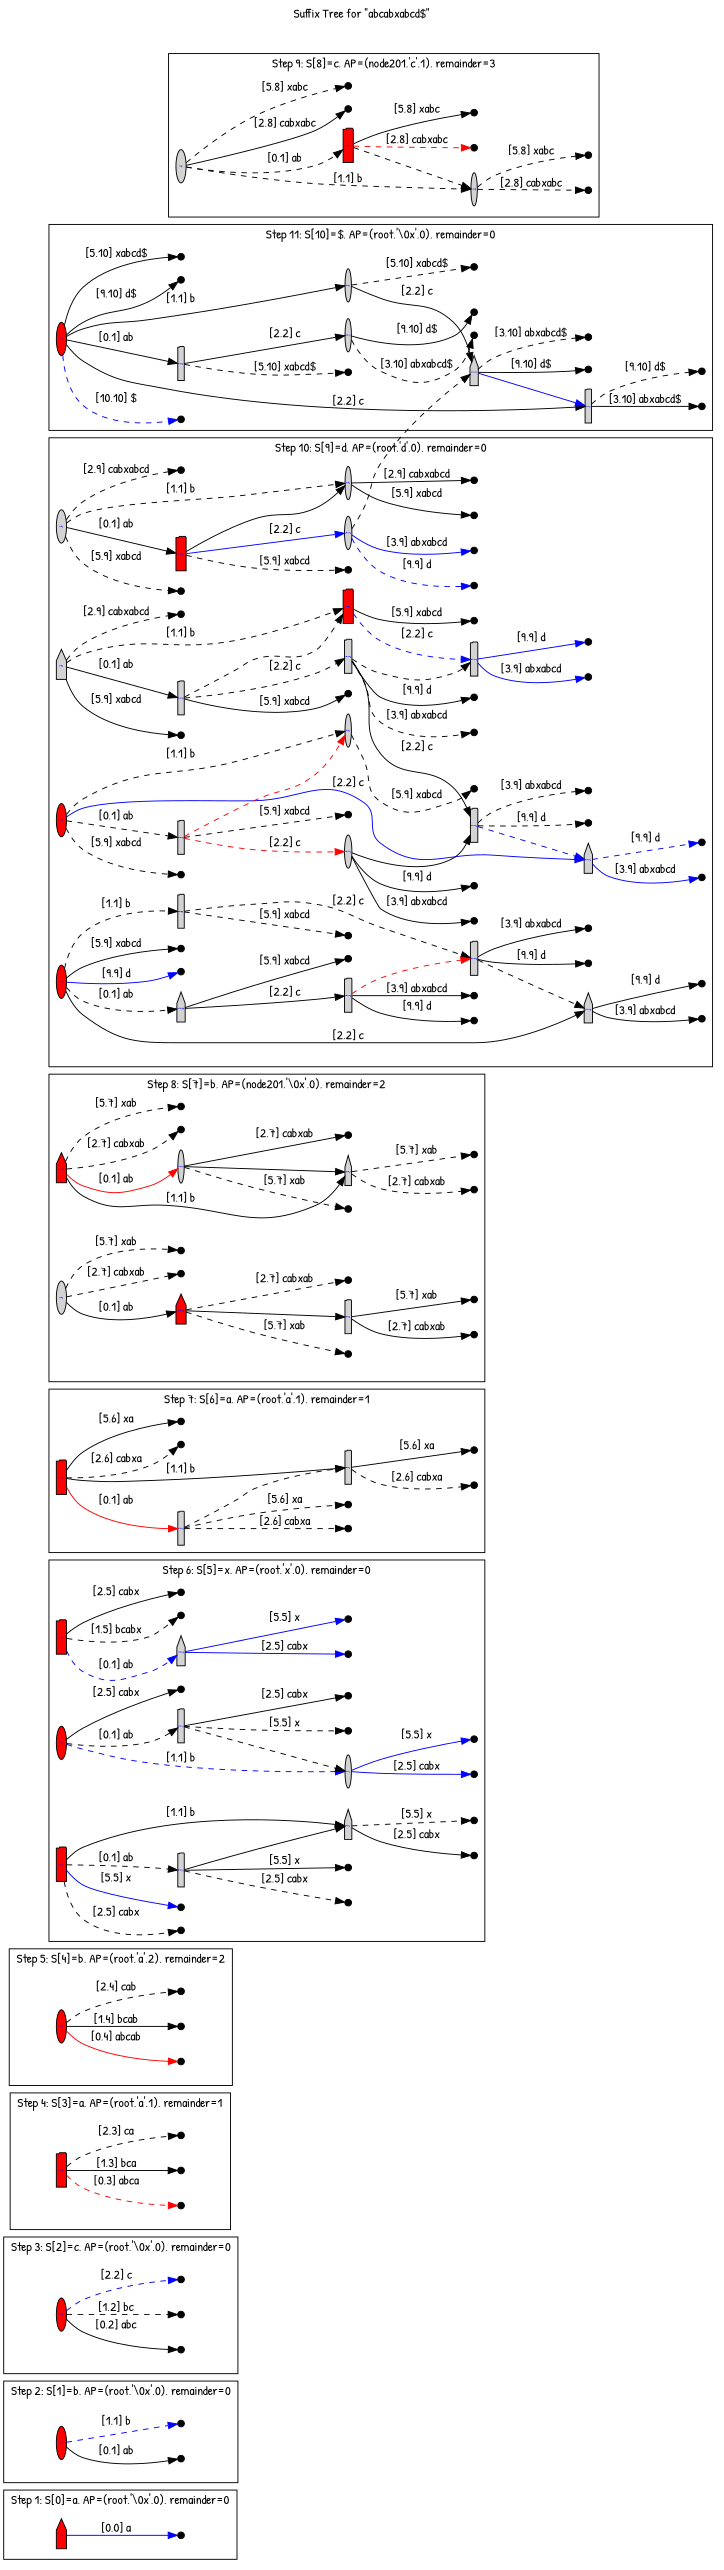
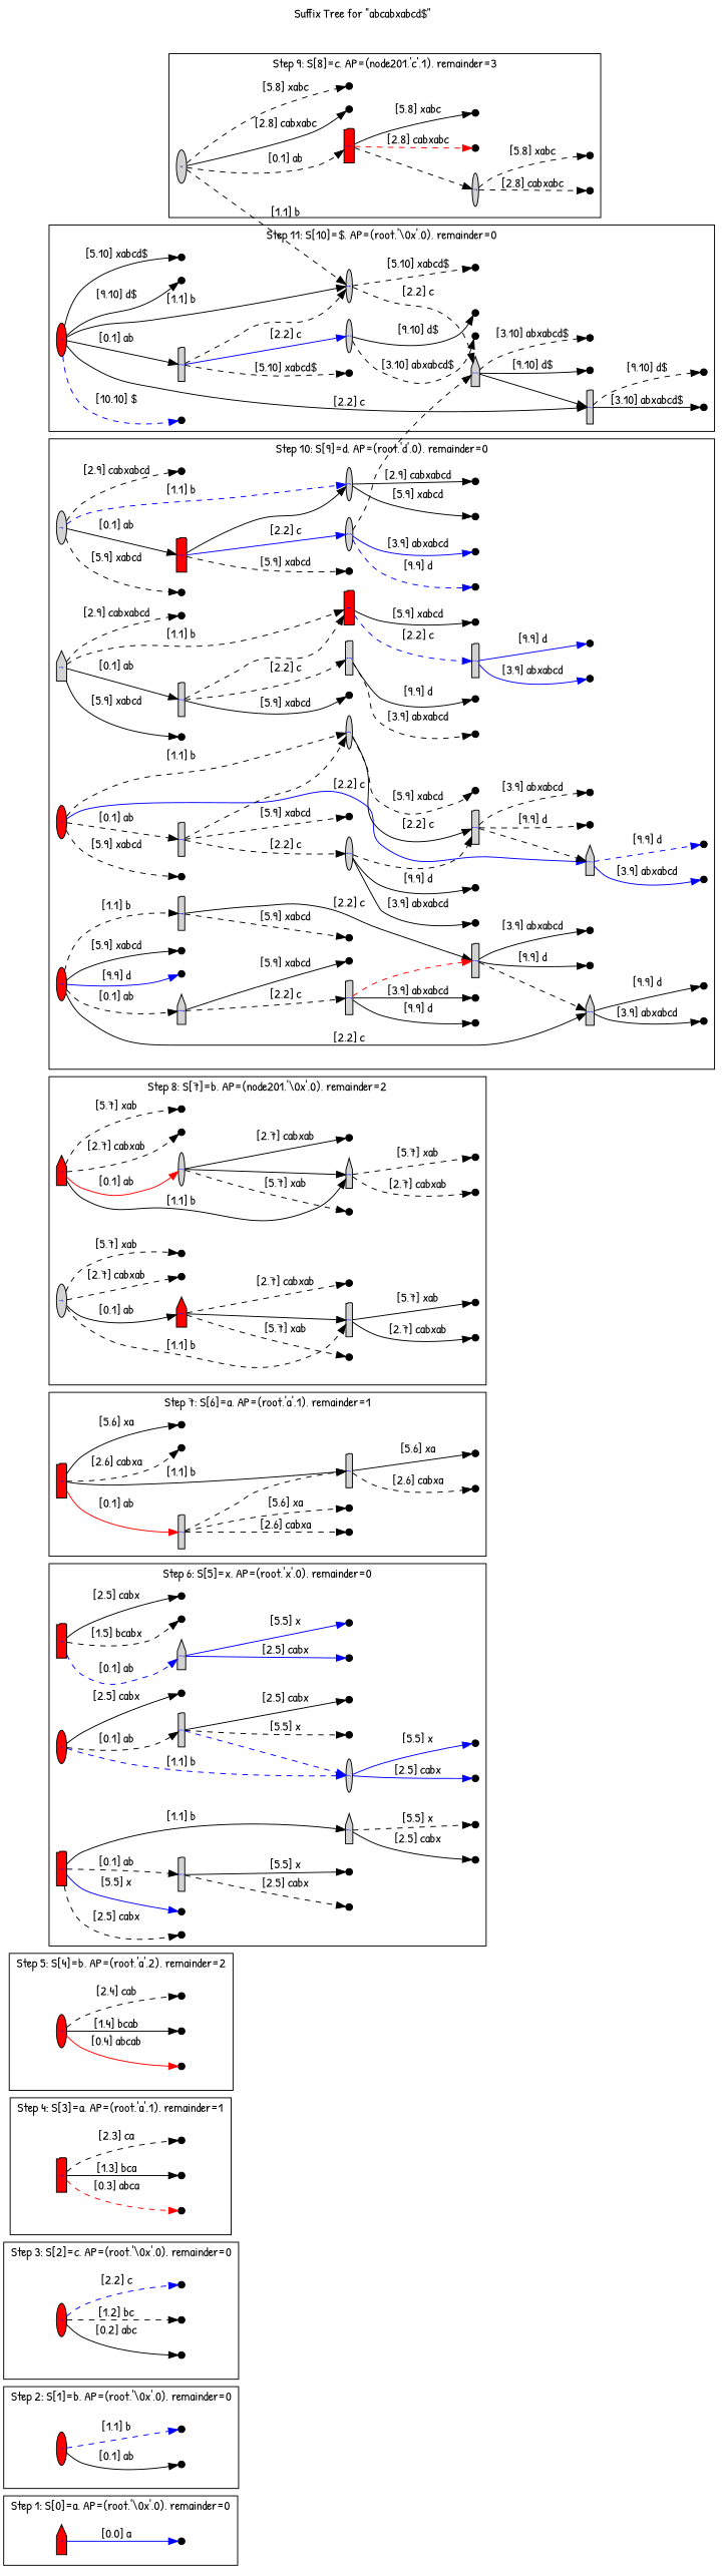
  digraph {
    fontname="Patrick Hand"
    label="Suffix Tree for \"abcabxabcd$\""
    labelloc=t
    rankdir=LR
    node [fontcolor=blue fontname="Patrick Hand" fontsize=1 margin=0 shape=point style=filled]
    edge [fontname="Patrick Hand" style=dashed]
    root1_0 [fillcolor=red shape=house width=0.15]
    node220111_0 [width=0.1]
    root2_1 [fillcolor=red shape=ellipse width=0.15]
    node220112_1 [width=0.1]
    node211112_1 [width=0.1]
    root3_2 [fillcolor=red shape=ellipse width=0.15]
    node220113_2 [width=0.1]
    node211113_2 [width=0.1]
    node202113_2 [width=0.1]
    root4_3 [fillcolor=red shape=folder width=0.15]
    node220114_3 [width=0.1]
    node211114_3 [width=0.1]
    node202114_3 [width=0.1]
    root5_4 [fillcolor=red shape=ellipse width=0.15]
    node220115_4 [width=0.1]
    node211115_4 [width=0.1]
    node202115_4 [width=0.1]
    root6_5 [fillcolor=red shape=folder width=0.15]
    node2016_5 [shape=house width=0.1]
    node211116_5 [width=0.1]
    node202116_5 [width=0.1]
    node112116_5 [width=0.1]
    node85116_5 [width=0.1]
    root6_6 [fillcolor=red shape=ellipse width=0.15]
    node2016_6 [shape=folder width=0.1]
    node1116_6 [shape=ellipse width=0.1]
    node202116_6 [width=0.1]
    node112116_6 [width=0.1]
    node85116_6 [width=0.1]
    node102116_6 [width=0.1]
    node75116_6 [width=0.1]
    root6_7 [fillcolor=red shape=folder width=0.15]
    node2016_7 [shape=folder width=0.1]
    node1116_7 [shape=house width=0.1]
    node202116_7 [width=0.1]
    node175116_7 [width=0.1]
    node112116_7 [width=0.1]
    node85116_7 [width=0.1]
    node102116_7 [width=0.1]
    node75116_7 [width=0.1]
    root7_8 [fillcolor=red shape=folder width=0.15]
    node2017_8 [shape=folder width=0.1]
    node1117_8 [shape=folder width=0.1]
    node202117_8 [width=0.1]
    node175117_8 [width=0.1]
    node112117_8 [width=0.1]
    node85117_8 [width=0.1]
    node102117_8 [width=0.1]
    node75117_8 [width=0.1]
    root8_9 [fillcolor=red shape=house width=0.15]
    node2018_9 [shape=ellipse width=0.1]
    node1118_9 [shape=house width=0.1]
    node202118_9 [width=0.1]
    node175118_9 [width=0.1]
    node112118_9 [width=0.1]
    node85118_9 [width=0.1]
    node102118_9 [width=0.1]
    node75118_9 [width=0.1]
    root8_10 [shape=ellipse width=0.15]
    node2018_10 [fillcolor=red shape=house width=0.15]
    node1118_10 [shape=folder width=0.1]
    node202118_10 [width=0.1]
    node175118_10 [width=0.1]
    node112118_10 [width=0.1]
    node85118_10 [width=0.1]
    node102118_10 [width=0.1]
    node75118_10 [width=0.1]
    root9_11 [shape=ellipse width=0.15]
    node2019_11 [fillcolor=red shape=folder width=0.15]
    node1119_11 [shape=ellipse width=0.1]
    node202119_11 [width=0.1]
    node175119_11 [width=0.1]
    node112119_11 [width=0.1]
    node85119_11 [width=0.1]
    node102119_11 [width=0.1]
    node75119_11 [width=0.1]
    root10_12 [shape=ellipse width=0.15]
    node20110_12 [fillcolor=red shape=folder width=0.15]
    node11110_12 [shape=ellipse width=0.1]
    node2021110_12 [width=0.1]
    node1751110_12 [width=0.1]
    node32210_12 [shape=ellipse width=0.1]
    node851110_12 [width=0.1]
    node1021110_12 [width=0.1]
    node751110_12 [width=0.1]
    node1131110_12 [width=0.1]
    node591110_12 [width=0.1]
    root10_13 [shape=house width=0.15]
    node20110_13 [shape=folder width=0.1]
    node11110_13 [fillcolor=red shape=folder width=0.15]
    node2021110_13 [width=0.1]
    node1751110_13 [width=0.1]
    node32210_13 [shape=folder width=0.1]
    node851110_13 [width=0.1]
    node22210_13 [shape=folder width=0.1]
    node751110_13 [width=0.1]
    node1131110_13 [width=0.1]
    node591110_13 [width=0.1]
    node1031110_13 [width=0.1]
    node491110_13 [width=0.1]
    root10_14 [fillcolor=red shape=ellipse width=0.15]
    node20110_14 [shape=folder width=0.1]
    node11110_14 [shape=ellipse width=0.1]
    node12210_14 [shape=house width=0.1]
    node1751110_14 [width=0.1]
    node32210_14 [shape=ellipse width=0.1]
    node851110_14 [width=0.1]
    node22210_14 [shape=folder width=0.1]
    node751110_14 [width=0.1]
    node931110_14 [width=0.1]
    node391110_14 [width=0.1]
    node1131110_14 [width=0.1]
    node591110_14 [width=0.1]
    node1031110_14 [width=0.1]
    node491110_14 [width=0.1]
    root10_15 [fillcolor=red shape=ellipse width=0.15]
    node20110_15 [shape=house width=0.1]
    node11110_15 [shape=folder width=0.1]
    node12210_15 [shape=house width=0.1]
    node1391110_15 [width=0.1]
    node1751110_15 [width=0.1]
    node32210_15 [shape=folder width=0.1]
    node851110_15 [width=0.1]
    node22210_15 [shape=folder width=0.1]
    node751110_15 [width=0.1]
    node931110_15 [width=0.1]
    node391110_15 [width=0.1]
    node1131110_15 [width=0.1]
    node591110_15 [width=0.1]
    node1031110_15 [width=0.1]
    node491110_15 [width=0.1]
    root11_16 [fillcolor=red shape=ellipse width=0.15]
    node12101111_16 [width=0.1]
    node20111_16 [shape=folder width=0.1]
    node11111_16 [shape=ellipse width=0.1]
    node12211_16 [shape=folder width=0.1]
    node1391111_16 [width=0.1]
    node1751111_16 [width=0.1]
    node32211_16 [shape=ellipse width=0.1]
    node851111_16 [width=0.1]
    node22211_16 [shape=house width=0.1]
    node751111_16 [width=0.1]
    node931111_16 [width=0.1]
    node391111_16 [width=0.1]
    node1131111_16 [width=0.1]
    node591111_16 [width=0.1]
    node1031111_16 [width=0.1]
    node491111_16 [width=0.1]
    subgraph cluster_1 {
      label="Step 1: S[0]=a, AP=(root,'\\0x',0), remainder=0"
      root1_0
      node220111_0
    }
    subgraph cluster_2 {
      label="Step 2: S[1]=b, AP=(root,'\\0x',0), remainder=0"
      root2_1
      node220112_1
      node211112_1
    }
    subgraph cluster_3 {
      label="Step 3: S[2]=c, AP=(root,'\\0x',0), remainder=0"
      root3_2
      node220113_2
      node211113_2
      node202113_2
    }
    subgraph cluster_4 {
      label="Step 4: S[3]=a, AP=(root,'a',1), remainder=1"
      root4_3
      node220114_3
      node211114_3
      node202114_3
    }
    subgraph cluster_5 {
      label="Step 5: S[4]=b, AP=(root,'a',2), remainder=2"
      root5_4
      node220115_4
      node211115_4
      node202115_4
    }
    subgraph cluster_6 {
      label="Step 6: S[5]=x, AP=(root,'x',0), remainder=0"
      root6_5
      node2016_5
      node211116_5
      node202116_5
      node112116_5
      node85116_5
      root6_6
      node2016_6
      node1116_6
      node202116_6
      node112116_6
      node85116_6
      node102116_6
      node75116_6
      root6_7
      node2016_7
      node1116_7
      node202116_7
      node175116_7
      node112116_7
      node85116_7
      node102116_7
      node75116_7
    }
    subgraph cluster_7 {
      label="Step 7: S[6]=a, AP=(root,'a',1), remainder=1"
      root7_8
      node2017_8
      node1117_8
      node202117_8
      node175117_8
      node112117_8
      node85117_8
      node102117_8
      node75117_8
    }
    subgraph cluster_8 {
      label="Step 8: S[7]=b, AP=(node201,'\\0x',0), remainder=2"
      root8_9
      node2018_9
      node1118_9
      node202118_9
      node175118_9
      node112118_9
      node85118_9
      node102118_9
      node75118_9
      root8_10
      node2018_10
      node1118_10
      node202118_10
      node175118_10
      node112118_10
      node85118_10
      node102118_10
      node75118_10
    }
    subgraph cluster_9 {
      label="Step 9: S[8]=c, AP=(node201,'c',1), remainder=3"
      root9_11
      node2019_11
      node1119_11
      node202119_11
      node175119_11
      node112119_11
      node85119_11
      node102119_11
      node75119_11
    }
    subgraph cluster_10 {
      label="Step 10: S[9]=d, AP=(root,'d',0), remainder=0"
      root10_12
      node20110_12
      node11110_12
      node2021110_12
      node1751110_12
      node32210_12
      node851110_12
      node1021110_12
      node751110_12
      node1131110_12
      node591110_12
      root10_13
      node20110_13
      node11110_13
      node2021110_13
      node1751110_13
      node32210_13
      node851110_13
      node22210_13
      node751110_13
      node1131110_13
      node591110_13
      node1031110_13
      node491110_13
      root10_14
      node20110_14
      node11110_14
      node12210_14
      node1751110_14
      node32210_14
      node851110_14
      node22210_14
      node751110_14
      node931110_14
      node391110_14
      node1131110_14
      node591110_14
      node1031110_14
      node491110_14
      root10_15
      node20110_15
      node11110_15
      node12210_15
      node1391110_15
      node1751110_15
      node32210_15
      node851110_15
      node22210_15
      node751110_15
      node931110_15
      node391110_15
      node1131110_15
      node591110_15
      node1031110_15
      node491110_15
    }
    subgraph cluster_11 {
      label="Step 11: S[10]=$, AP=(root,'\\0x',0), remainder=0"
      root11_16
      node12101111_16
      node20111_16
      node11111_16
      node12211_16
      node1391111_16
      node1751111_16
      node32211_16
      node851111_16
      node22211_16
      node751111_16
      node931111_16
      node391111_16
      node1131111_16
      node591111_16
      node1031111_16
      node491111_16
    }
    root1_0 -> node220111_0 [color=blue label="[0,0] a" style=solid]
    root2_1 -> node220112_1 [label="[0,1] ab" style=solid]
    root2_1 -> node211112_1 [color=blue label="[1,1] b"]
    root3_2 -> node220113_2 [label="[0,2] abc" style=solid]
    root3_2 -> node211113_2 [label="[1,2] bc"]
    root3_2 -> node202113_2 [color=blue label="[2,2] c"]
    root4_3 -> node220114_3 [color=red label="[0,3] abca"]
    root4_3 -> node211114_3 [label="[1,3] bca" style=solid]
    root4_3 -> node202114_3 [label="[2,3] ca"]
    root5_4 -> node220115_4 [color=red label="[0,4] abcab" style=solid]
    root5_4 -> node211115_4 [label="[1,4] bcab" style=solid]
    root5_4 -> node202115_4 [label="[2,4] cab"]
    root6_5 -> node2016_5 [color=blue label="[0,1] ab"]
    root6_5 -> node211116_5 [label="[1,5] bcabx"]
    root6_5 -> node202116_5 [label="[2,5] cabx" style=solid]
    node2016_5 -> node112116_5 [color=blue label="[2,5] cabx" style=solid]
    node2016_5 -> node85116_5 [color=blue label="[5,5] x" style=solid]
    root6_6 -> node2016_6 [label="[0,1] ab"]
    root6_6 -> node1116_6 [color=blue label="[1,1] b"]
    root6_6 -> node202116_6 [label="[2,5] cabx" style=solid]
-   node2016_6 -> node1116_6
+   node2016_6 -> node1116_6 [color=blue]
    node2016_6 -> node112116_6 [label="[2,5] cabx" style=solid]
    node2016_6 -> node85116_6 [label="[5,5] x"]
    node1116_6 -> node102116_6 [color=blue label="[2,5] cabx" style=solid]
    node1116_6 -> node75116_6 [color=blue label="[5,5] x" style=solid]
    root6_7 -> node2016_7 [label="[0,1] ab"]
    root6_7 -> node1116_7 [label="[1,1] b" style=solid]
    root6_7 -> node202116_7 [label="[2,5] cabx"]
    root6_7 -> node175116_7 [color=blue label="[5,5] x" style=solid]
-   node2016_7 -> node1116_7 [style=solid]
    node2016_7 -> node112116_7 [label="[2,5] cabx"]
    node2016_7 -> node85116_7 [label="[5,5] x" style=solid]
    node1116_7 -> node102116_7 [label="[2,5] cabx" style=solid]
    node1116_7 -> node75116_7 [label="[5,5] x"]
    root7_8 -> node2017_8 [color=red label="[0,1] ab" style=solid]
    root7_8 -> node1117_8 [label="[1,1] b" style=solid]
    root7_8 -> node202117_8 [label="[2,6] cabxa"]
    root7_8 -> node175117_8 [label="[5,6] xa" style=solid]
    node2017_8 -> node1117_8
    node2017_8 -> node112117_8 [label="[2,6] cabxa"]
    node2017_8 -> node85117_8 [label="[5,6] xa"]
    node1117_8 -> node102117_8 [label="[2,6] cabxa"]
    node1117_8 -> node75117_8 [label="[5,6] xa" style=solid]
    root8_9 -> node2018_9 [color=red label="[0,1] ab" style=solid]
    root8_9 -> node1118_9 [label="[1,1] b" style=solid]
    root8_9 -> node202118_9 [label="[2,7] cabxab"]
    root8_9 -> node175118_9 [label="[5,7] xab"]
    node2018_9 -> node1118_9 [style=solid]
    node2018_9 -> node112118_9 [label="[2,7] cabxab" style=solid]
    node2018_9 -> node85118_9 [label="[5,7] xab"]
    node1118_9 -> node102118_9 [label="[2,7] cabxab"]
    node1118_9 -> node75118_9 [label="[5,7] xab"]
    root8_10 -> node2018_10 [label="[0,1] ab" style=solid]
+   root8_10 -> node1118_10 [label="[1,1] b"]
    root8_10 -> node202118_10 [label="[2,7] cabxab"]
    root8_10 -> node175118_10 [label="[5,7] xab"]
    node2018_10 -> node1118_10 [style=solid]
    node2018_10 -> node112118_10 [label="[2,7] cabxab"]
    node2018_10 -> node85118_10 [label="[5,7] xab"]
    node1118_10 -> node102118_10 [label="[2,7] cabxab" style=solid]
    node1118_10 -> node75118_10 [label="[5,7] xab" style=solid]
    root9_11 -> node2019_11 [label="[0,1] ab"]
-   root9_11 -> node1119_11 [label="[1,1] b"]
+   root9_11 -> node11111_16 [label="[1,1] b"]
    root9_11 -> node202119_11 [label="[2,8] cabxabc" style=solid]
    root9_11 -> node175119_11 [label="[5,8] xabc"]
    node2019_11 -> node1119_11
    node2019_11 -> node112119_11 [color=red label="[2,8] cabxabc"]
    node2019_11 -> node85119_11 [label="[5,8] xabc" style=solid]
    node1119_11 -> node102119_11 [label="[2,8] cabxabc"]
    node1119_11 -> node75119_11 [label="[5,8] xabc"]
    root10_12 -> node20110_12 [label="[0,1] ab" style=solid]
-   root10_12 -> node11110_12 [label="[1,1] b"]
+   root10_12 -> node11110_12 [label="[1,1] b" color=blue]
    root10_12 -> node2021110_12 [label="[2,9] cabxabcd"]
    root10_12 -> node1751110_12 [label="[5,9] xabcd"]
    node20110_12 -> node11110_12 [style=solid]
    node20110_12 -> node32210_12 [color=blue label="[2,2] c" style=solid]
    node20110_12 -> node851110_12 [label="[5,9] xabcd"]
    node11110_12 -> node1021110_12 [label="[2,9] cabxabcd" style=solid]
    node11110_12 -> node751110_12 [label="[5,9] xabcd" style=solid]
    node32210_12 -> node1131110_12 [color=blue label="[3,9] abxabcd" style=solid]
    node32210_12 -> node591110_12 [color=blue label="[9,9] d"]
    node32210_12 -> node22211_16
    root10_13 -> node20110_13 [label="[0,1] ab" style=solid]
    root10_13 -> node11110_13 [label="[1,1] b"]
    root10_13 -> node2021110_13 [label="[2,9] cabxabcd"]
    root10_13 -> node1751110_13 [label="[5,9] xabcd" style=solid]
    node20110_13 -> node11110_13
    node20110_13 -> node32210_13 [label="[2,2] c"]
    node20110_13 -> node851110_13 [label="[5,9] xabcd" style=solid]
    node11110_13 -> node22210_13 [color=blue label="[2,2] c"]
    node11110_13 -> node751110_13 [label="[5,9] xabcd" style=solid]
-   node32210_13 -> node22210_13
    node32210_13 -> node1131110_13 [label="[3,9] abxabcd"]
    node32210_13 -> node591110_13 [label="[9,9] d" style=solid]
    node22210_13 -> node1031110_13 [color=blue label="[3,9] abxabcd" style=solid]
    node22210_13 -> node491110_13 [color=blue label="[9,9] d" style=solid]
    root10_14 -> node20110_14 [label="[0,1] ab"]
    root10_14 -> node11110_14 [label="[1,1] b"]
    root10_14 -> node12210_14 [color=blue label="[2,2] c" style=solid]
    root10_14 -> node1751110_14 [label="[5,9] xabcd"]
-   node20110_14 -> node11110_14 [color=red]
-   node20110_14 -> node32210_14 [label="[2,2] c" color=red]
+   node20110_14 -> node11110_14
+   node20110_14 -> node32210_14 [label="[2,2] c"]
    node20110_14 -> node851110_14 [label="[5,9] xabcd"]
-   node32210_13 -> node22210_14 [label="[2,2] c" style=solid]
+   node11110_14 -> node22210_14 [label="[2,2] c" style=solid]
    node11110_14 -> node751110_14 [label="[5,9] xabcd"]
    node12210_14 -> node931110_14 [color=blue label="[3,9] abxabcd" style=solid]
    node12210_14 -> node391110_14 [color=blue label="[9,9] d"]
-   node32210_14 -> node22210_14 [style=solid]
+   node32210_14 -> node22210_14
    node32210_14 -> node1131110_14 [label="[3,9] abxabcd" style=solid]
    node32210_14 -> node591110_14 [label="[9,9] d" style=solid]
-   node22210_14 -> node12210_14 [color=blue]
+   node22210_14 -> node12210_14
    node22210_14 -> node1031110_14 [label="[3,9] abxabcd"]
    node22210_14 -> node491110_14 [label="[9,9] d"]
    root10_15 -> node20110_15 [label="[0,1] ab"]
    root10_15 -> node11110_15 [label="[1,1] b"]
    root10_15 -> node12210_15 [label="[2,2] c" style=solid]
    root10_15 -> node1391110_15 [color=blue label="[9,9] d" style=solid]
    root10_15 -> node1751110_15 [label="[5,9] xabcd" style=solid]
-   node20110_15 -> node32210_15 [label="[2,2] c" style=solid]
+   node20110_15 -> node32210_15 [label="[2,2] c"]
    node20110_15 -> node851110_15 [label="[5,9] xabcd" style=solid]
-   node11110_15 -> node22210_15 [label="[2,2] c"]
+   node11110_15 -> node22210_15 [label="[2,2] c" style=solid]
    node11110_15 -> node751110_15 [label="[5,9] xabcd"]
    node12210_15 -> node931110_15 [label="[3,9] abxabcd" style=solid]
    node12210_15 -> node391110_15 [label="[9,9] d" style=solid]
    node32210_15 -> node22210_15 [color=red]
    node32210_15 -> node1131110_15 [label="[3,9] abxabcd" style=solid]
    node32210_15 -> node591110_15 [label="[9,9] d" style=solid]
    node22210_15 -> node12210_15
    node22210_15 -> node1031110_15 [label="[3,9] abxabcd" style=solid]
    node22210_15 -> node491110_15 [label="[9,9] d" style=solid]
    root11_16 -> node12101111_16 [color=blue label="[10,10] $"]
    root11_16 -> node20111_16 [label="[0,1] ab" style=solid]
    root11_16 -> node11111_16 [label="[1,1] b" style=solid]
    root11_16 -> node12211_16 [label="[2,2] c" style=solid]
    root11_16 -> node1391111_16 [label="[9,10] d$" style=solid]
    root11_16 -> node1751111_16 [label="[5,10] xabcd$" style=solid]
-   node20111_16 -> node32211_16 [label="[2,2] c" style=solid]
+   node20111_16 -> node11111_16
+   node20111_16 -> node32211_16 [label="[2,2] c" style=solid color=blue]
    node20111_16 -> node851111_16 [label="[5,10] xabcd$"]
-   node11111_16 -> node22211_16 [label="[2,2] c" style=solid]
+   node11111_16 -> node22211_16 [label="[2,2] c"]
    node11111_16 -> node751111_16 [label="[5,10] xabcd$"]
    node12211_16 -> node931111_16 [label="[3,10] abxabcd$" style=solid]
    node12211_16 -> node391111_16 [label="[9,10] d$"]
    node32211_16 -> node1131111_16 [label="[3,10] abxabcd$"]
    node32211_16 -> node591111_16 [label="[9,10] d$" style=solid]
-   node22211_16 -> node12211_16 [style=solid color=blue]
+   node22211_16 -> node12211_16 [style=solid]
    node22211_16 -> node1031111_16 [label="[3,10] abxabcd$"]
    node22211_16 -> node491111_16 [label="[9,10] d$" style=solid]
  }
